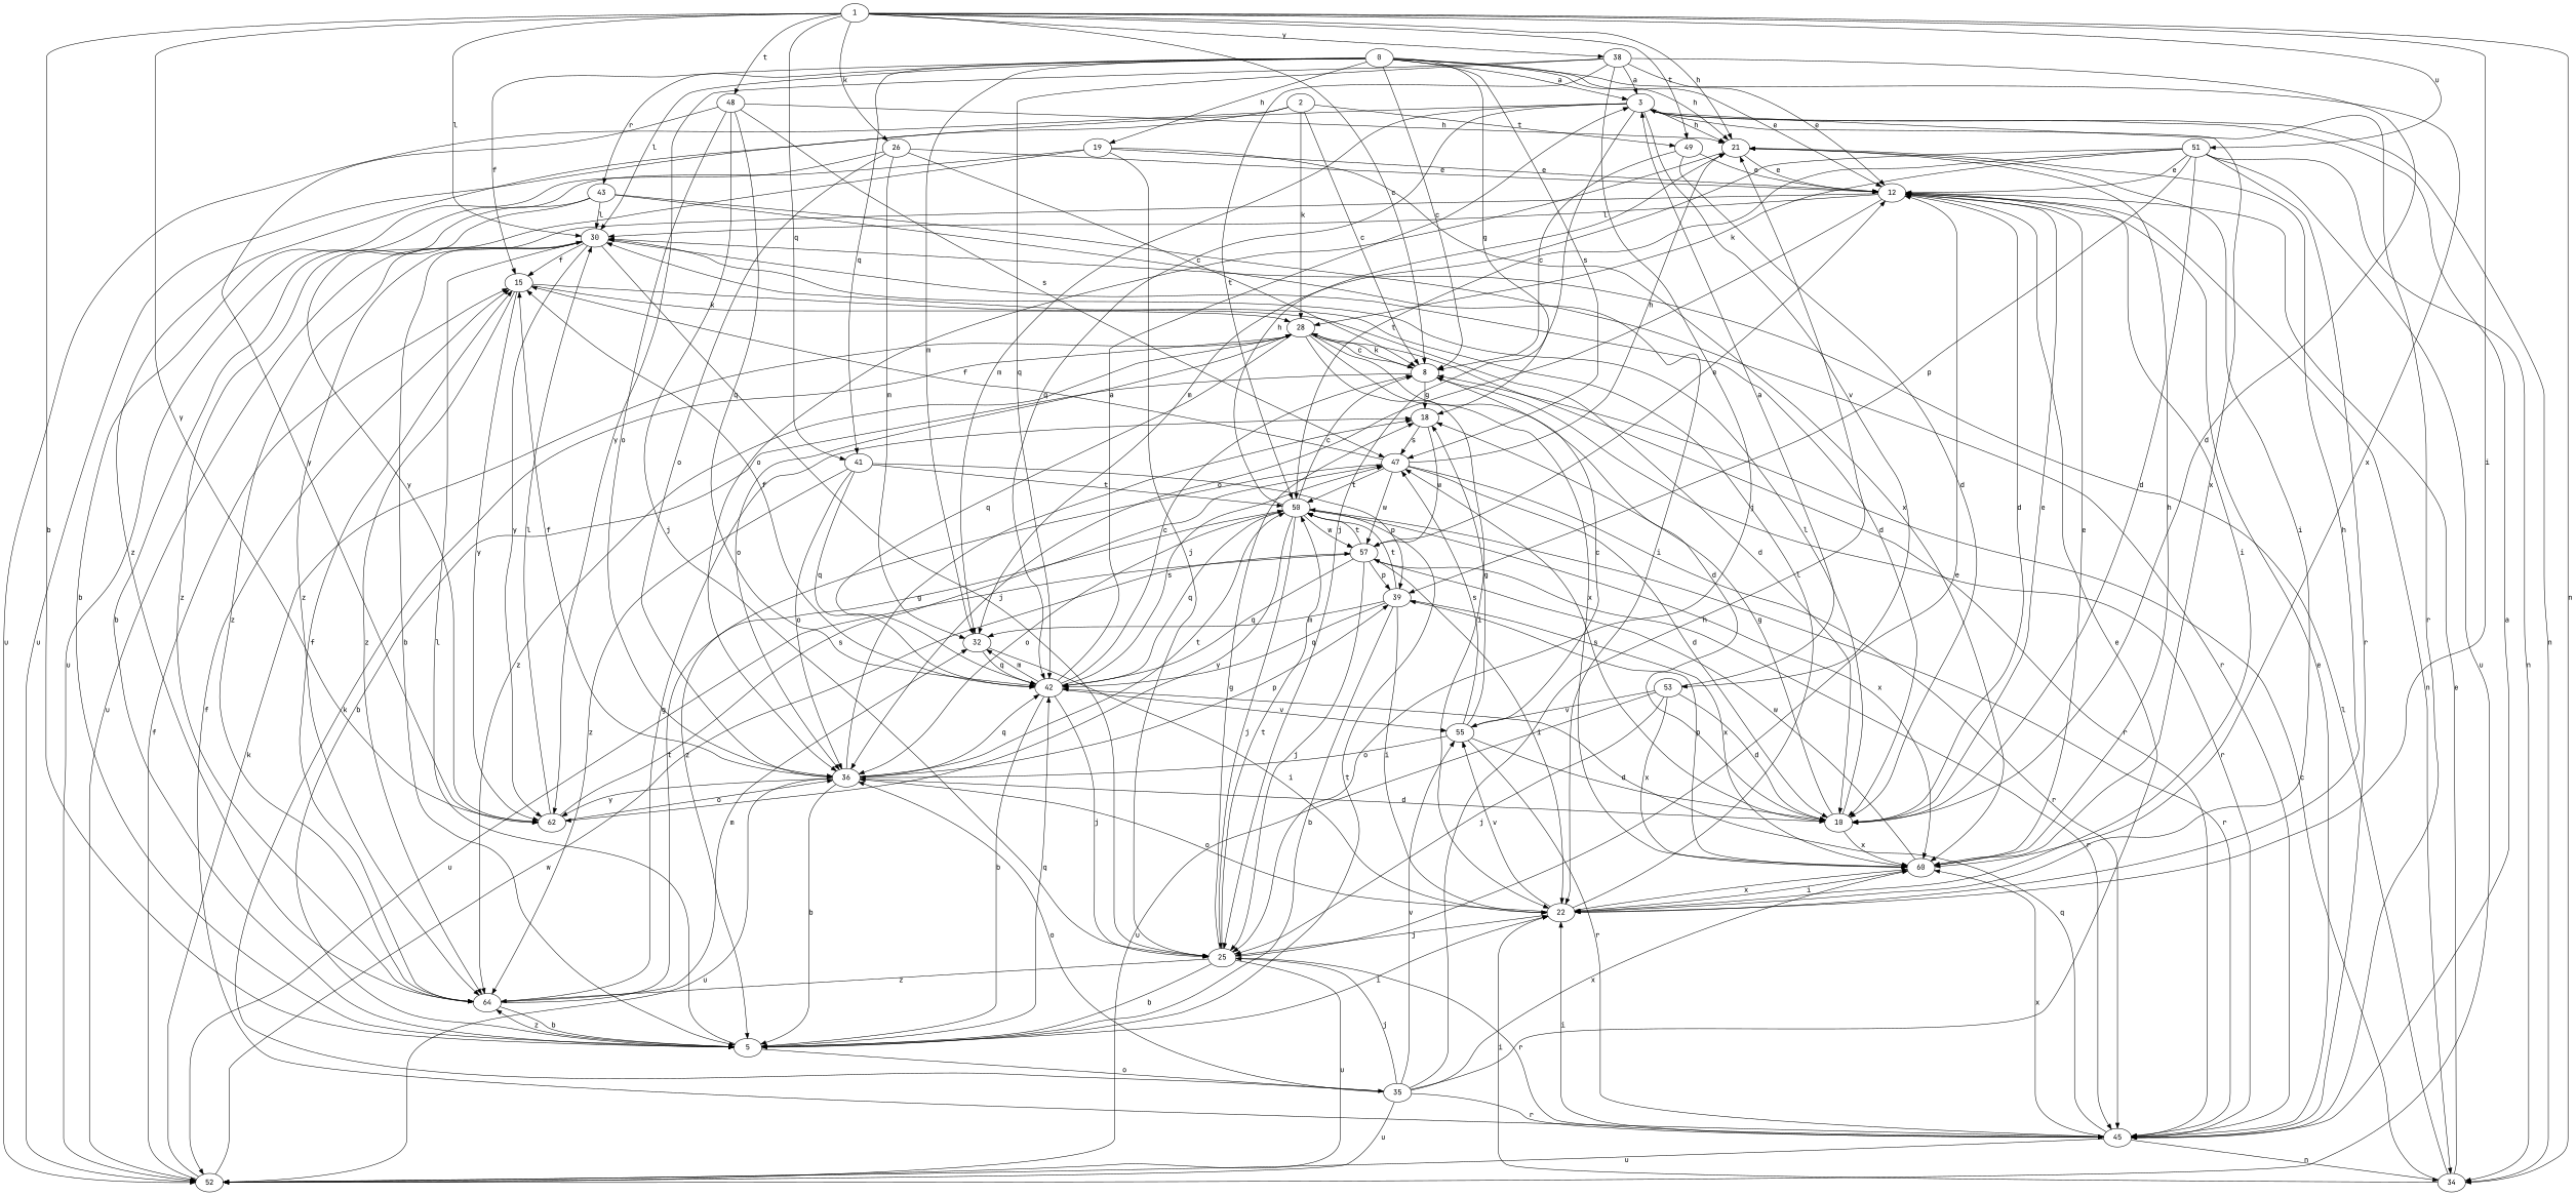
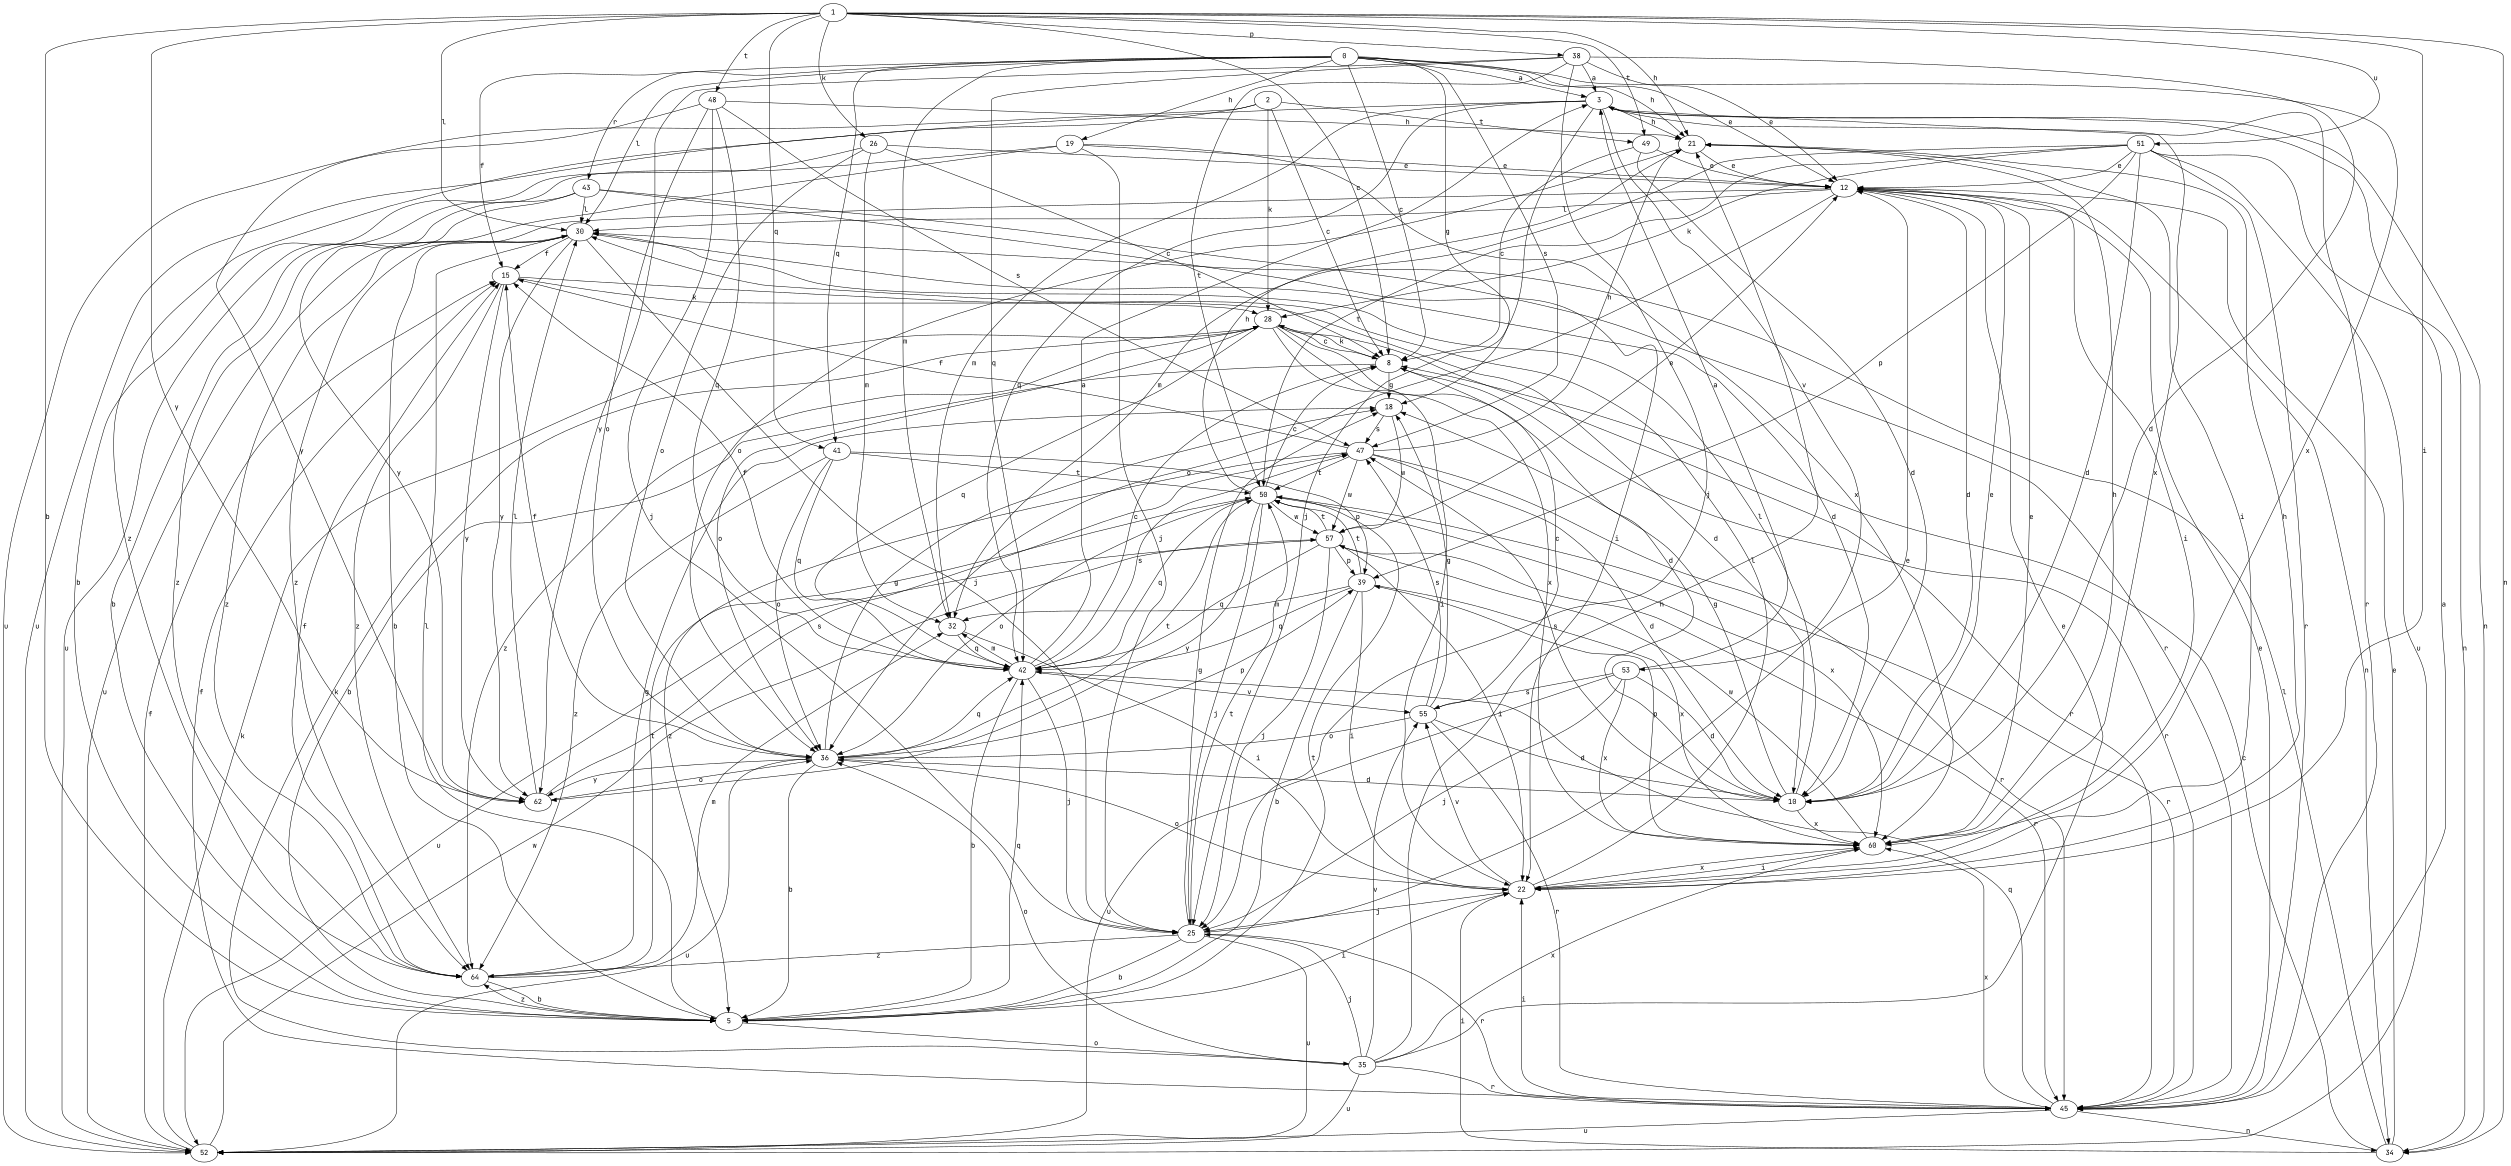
  strict digraph {
    fontname="JetBrains Mono"
    node [fontname="JetBrains Mono"]
    edge [fontname="JetBrains Mono"]
    0
    3
    8
    12
    15
    18
    19
    21
    30
    32
    41
    43
    47
    60
    34
    52
    25
    42
    45
    53
    5
    28
    22
    64
    10
    36
    62
    57
    50
    39
    1
    26
    38
    48
    49
    51
    35
    55
    2
    0 -> 3 [label=a]
    0 -> 8 [label=c]
    0 -> 12 [label=e]
    0 -> 15 [label=f]
    0 -> 18 [label=g]
    0 -> 19 [label=h]
    0 -> 21 [label=h]
    0 -> 30 [label=l]
    0 -> 32 [label=m]
    0 -> 41 [label=q]
    0 -> 43 [label=r]
    0 -> 47 [label=s]
    0 -> 60 [label=x]
    3 -> 21 [label=h]
    3 -> 32 [label=m]
    3 -> 60 [label=x]
    3 -> 34 [label=n]
    3 -> 52 [label=u]
    3 -> 25 [label=j]
    3 -> 42 [label=q]
    3 -> 45 [label=r]
    3 -> 53 [label=v]
    8 -> 18 [label=g]
    8 -> 45 [label=r]
    8 -> 5 [label=b]
    8 -> 28 [label=k]
    12 -> 30 [label=l]
    12 -> 34 [label=n]
    12 -> 22 [label=i]
    12 -> 64 [label=z]
    12 -> 10 [label=d]
    12 -> 36 [label=o]
    15 -> 28 [label=k]
    15 -> 64 [label=z]
    15 -> 10 [label=d]
    15 -> 62 [label=y]
    18 -> 47 [label=s]
    18 -> 57 [label=w]
    19 -> 12 [label=e]
    19 -> 60 [label=x]
    19 -> 52 [label=u]
    19 -> 25 [label=j]
    19 -> 62 [label=y]
    21 -> 12 [label=e]
    21 -> 22 [label=i]
    21 -> 36 [label=o]
    30 -> 15 [label=f]
    30 -> 52 [label=u]
    30 -> 25 [label=j]
    30 -> 5 [label=b]
    30 -> 64 [label=z]
    30 -> 10 [label=d]
    30 -> 62 [label=y]
    32 -> 42 [label=q]
    32 -> 22 [label=i]
    41 -> 42 [label=q]
    41 -> 64 [label=z]
    41 -> 36 [label=o]
    41 -> 50 [label=t]
    41 -> 39 [label=p]
    43 -> 30 [label=l]
    43 -> 45 [label=r]
    43 -> 5 [label=b]
    43 -> 22 [label=i]
    43 -> 64 [label=z]
    47 -> 15 [label=f]
    47 -> 21 [label=h]
    47 -> 45 [label=r]
    47 -> 5 [label=z]
    47 -> 10 [label=d]
    47 -> 57 [label=w]
    47 -> 50 [label=t]
    60 -> 12 [label=e]
    60 -> 21 [label=h]
    60 -> 22 [label=i]
    60 -> 57 [label=w]
    60 -> 39 [label=p]
    34 -> 8 [label=c]
    34 -> 12 [label=e]
    34 -> 30 [label=l]
    34 -> 22 [label=i]
    52 -> 15 [label=f]
    52 -> 28 [label=k]
    52 -> 57 [label=w]
    25 -> 12 [label=e]
    25 -> 18 [label=g]
    25 -> 52 [label=u]
    25 -> 45 [label=r]
    25 -> 5 [label=b]
    25 -> 64 [label=z]
    25 -> 50 [label=t]
    42 -> 3 [label=a]
    42 -> 8 [label=c]
    42 -> 15 [label=f]
    42 -> 32 [label=m]
    42 -> 47 [label=s]
    42 -> 25 [label=j]
    42 -> 5 [label=b]
    42 -> 55 [label=v]
    45 -> 3 [label=a]
    45 -> 12 [label=e]
    45 -> 15 [label=f]
    45 -> 60 [label=x]
    45 -> 34 [label=n]
    45 -> 52 [label=u]
    45 -> 42 [label=q]
    45 -> 22 [label=i]
    53 -> 3 [label=a]
    53 -> 60 [label=x]
    53 -> 52 [label=u]
    53 -> 25 [label=j]
    53 -> 10 [label=d]
-   53 -> 55 [label=v]
+   53 -> 55 [label=s]
    5 -> 30 [label=l]
    5 -> 42 [label=q]
    5 -> 22 [label=i]
    5 -> 64 [label=z]
    5 -> 50 [label=t]
    5 -> 35 [label=o]
    28 -> 8 [label=c]
    28 -> 60 [label=x]
    28 -> 42 [label=q]
    28 -> 45 [label=r]
    28 -> 22 [label=i]
    28 -> 64 [label=z]
    28 -> 10 [label=d]
    28 -> 36 [label=o]
    22 -> 21 [label=h]
    22 -> 30 [label=l]
    22 -> 60 [label=x]
    22 -> 25 [label=j]
    22 -> 36 [label=o]
    22 -> 55 [label=v]
    64 -> 15 [label=f]
    64 -> 18 [label=g]
    64 -> 32 [label=m]
    64 -> 5 [label=b]
    64 -> 50 [label=t]
    10 -> 12 [label=e]
    10 -> 18 [label=g]
    10 -> 30 [label=l]
    10 -> 47 [label=s]
    10 -> 60 [label=x]
    36 -> 15 [label=f]
    36 -> 18 [label=g]
    36 -> 52 [label=u]
    36 -> 42 [label=q]
    36 -> 5 [label=b]
    36 -> 10 [label=d]
    36 -> 62 [label=y]
    36 -> 50 [label=t]
    36 -> 39 [label=p]
    62 -> 30 [label=l]
    62 -> 47 [label=s]
    62 -> 36 [label=o]
    57 -> 12 [label=e]
    57 -> 52 [label=u]
    57 -> 25 [label=j]
    57 -> 42 [label=q]
    57 -> 45 [label=r]
    57 -> 22 [label=i]
    57 -> 50 [label=t]
    57 -> 39 [label=p]
    50 -> 8 [label=c]
    50 -> 21 [label=h]
    50 -> 60 [label=x]
    50 -> 25 [label=j]
    50 -> 42 [label=q]
    50 -> 45 [label=r]
    50 -> 36 [label=o]
    50 -> 62 [label=y]
    50 -> 57 [label=w]
    39 -> 32 [label=m]
    39 -> 60 [label=x]
    39 -> 42 [label=q]
    39 -> 5 [label=b]
    39 -> 22 [label=i]
    39 -> 50 [label=t]
    1 -> 8 [label=c]
    1 -> 21 [label=h]
    1 -> 30 [label=l]
    1 -> 41 [label=q]
    1 -> 34 [label=n]
    1 -> 5 [label=b]
    1 -> 22 [label=i]
    1 -> 62 [label=y]
    1 -> 26 [label=k]
-   1 -> 38 [label=y]
+   1 -> 38 [label=p]
    1 -> 48 [label=t]
    1 -> 49 [label=t]
    1 -> 51 [label=u]
    26 -> 8 [label=c]
    26 -> 12 [label=e]
    26 -> 32 [label=m]
    26 -> 5 [label=b]
    26 -> 36 [label=o]
    38 -> 3 [label=a]
    38 -> 12 [label=e]
    38 -> 25 [label=j]
    38 -> 42 [label=q]
    38 -> 10 [label=d]
    38 -> 62 [label=y]
    38 -> 50 [label=t]
    48 -> 21 [label=h]
    48 -> 47 [label=s]
    48 -> 25 [label=j]
    48 -> 42 [label=q]
    48 -> 36 [label=o]
    48 -> 62 [label=y]
    49 -> 8 [label=c]
    49 -> 12 [label=e]
    49 -> 10 [label=d]
    51 -> 12 [label=e]
    51 -> 32 [label=m]
    51 -> 34 [label=n]
    51 -> 52 [label=u]
    51 -> 45 [label=r]
    51 -> 28 [label=k]
    51 -> 10 [label=d]
    51 -> 50 [label=t]
    51 -> 39 [label=p]
    35 -> 12 [label=e]
    35 -> 21 [label=h]
    35 -> 60 [label=x]
    35 -> 52 [label=u]
    35 -> 25 [label=j]
    35 -> 45 [label=r]
    35 -> 28 [label=k]
    35 -> 36 [label=o]
    35 -> 55 [label=v]
    55 -> 8 [label=c]
    55 -> 18 [label=g]
    55 -> 47 [label=s]
    55 -> 45 [label=r]
    55 -> 10 [label=d]
    55 -> 36 [label=o]
    2 -> 8 [label=c]
    2 -> 52 [label=u]
    2 -> 28 [label=k]
    2 -> 64 [label=z]
    2 -> 49 [label=t]
  }
